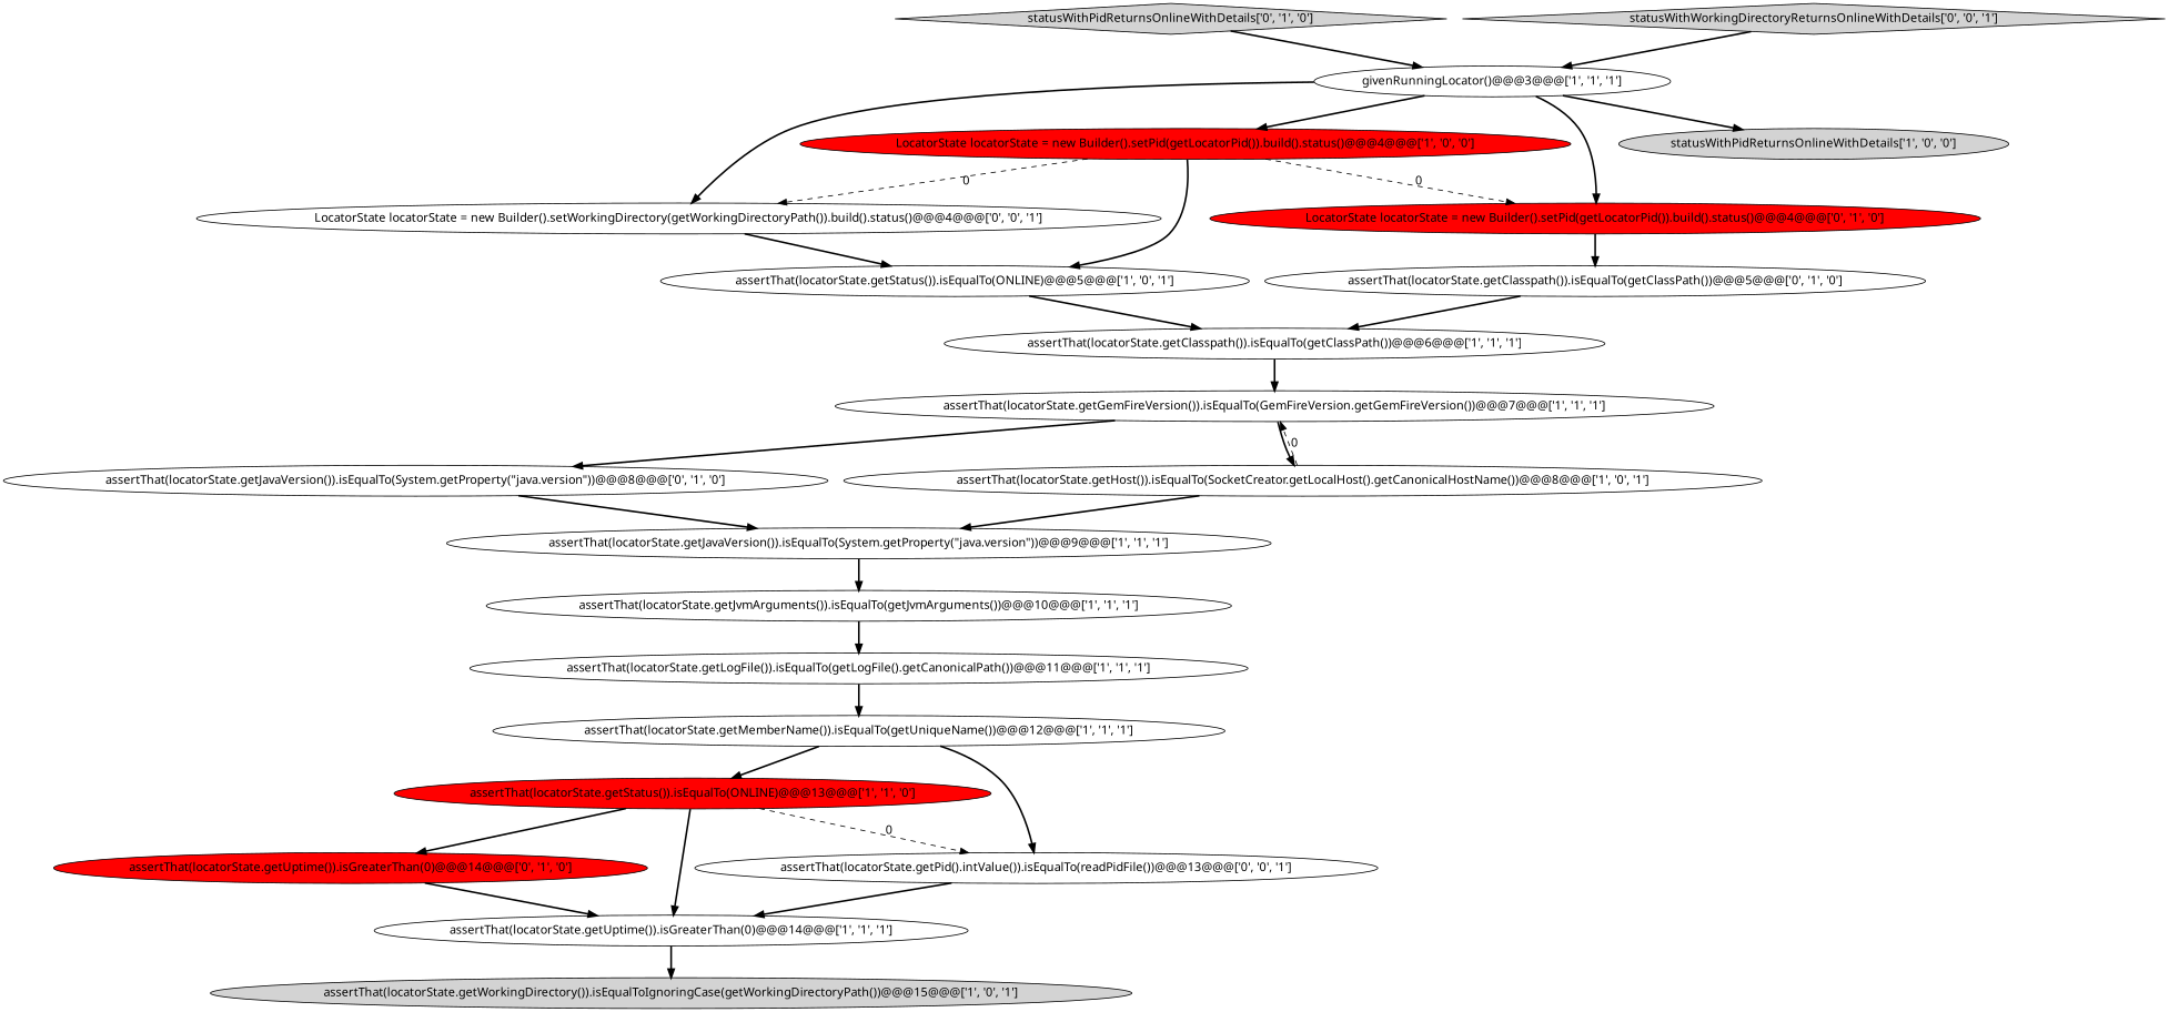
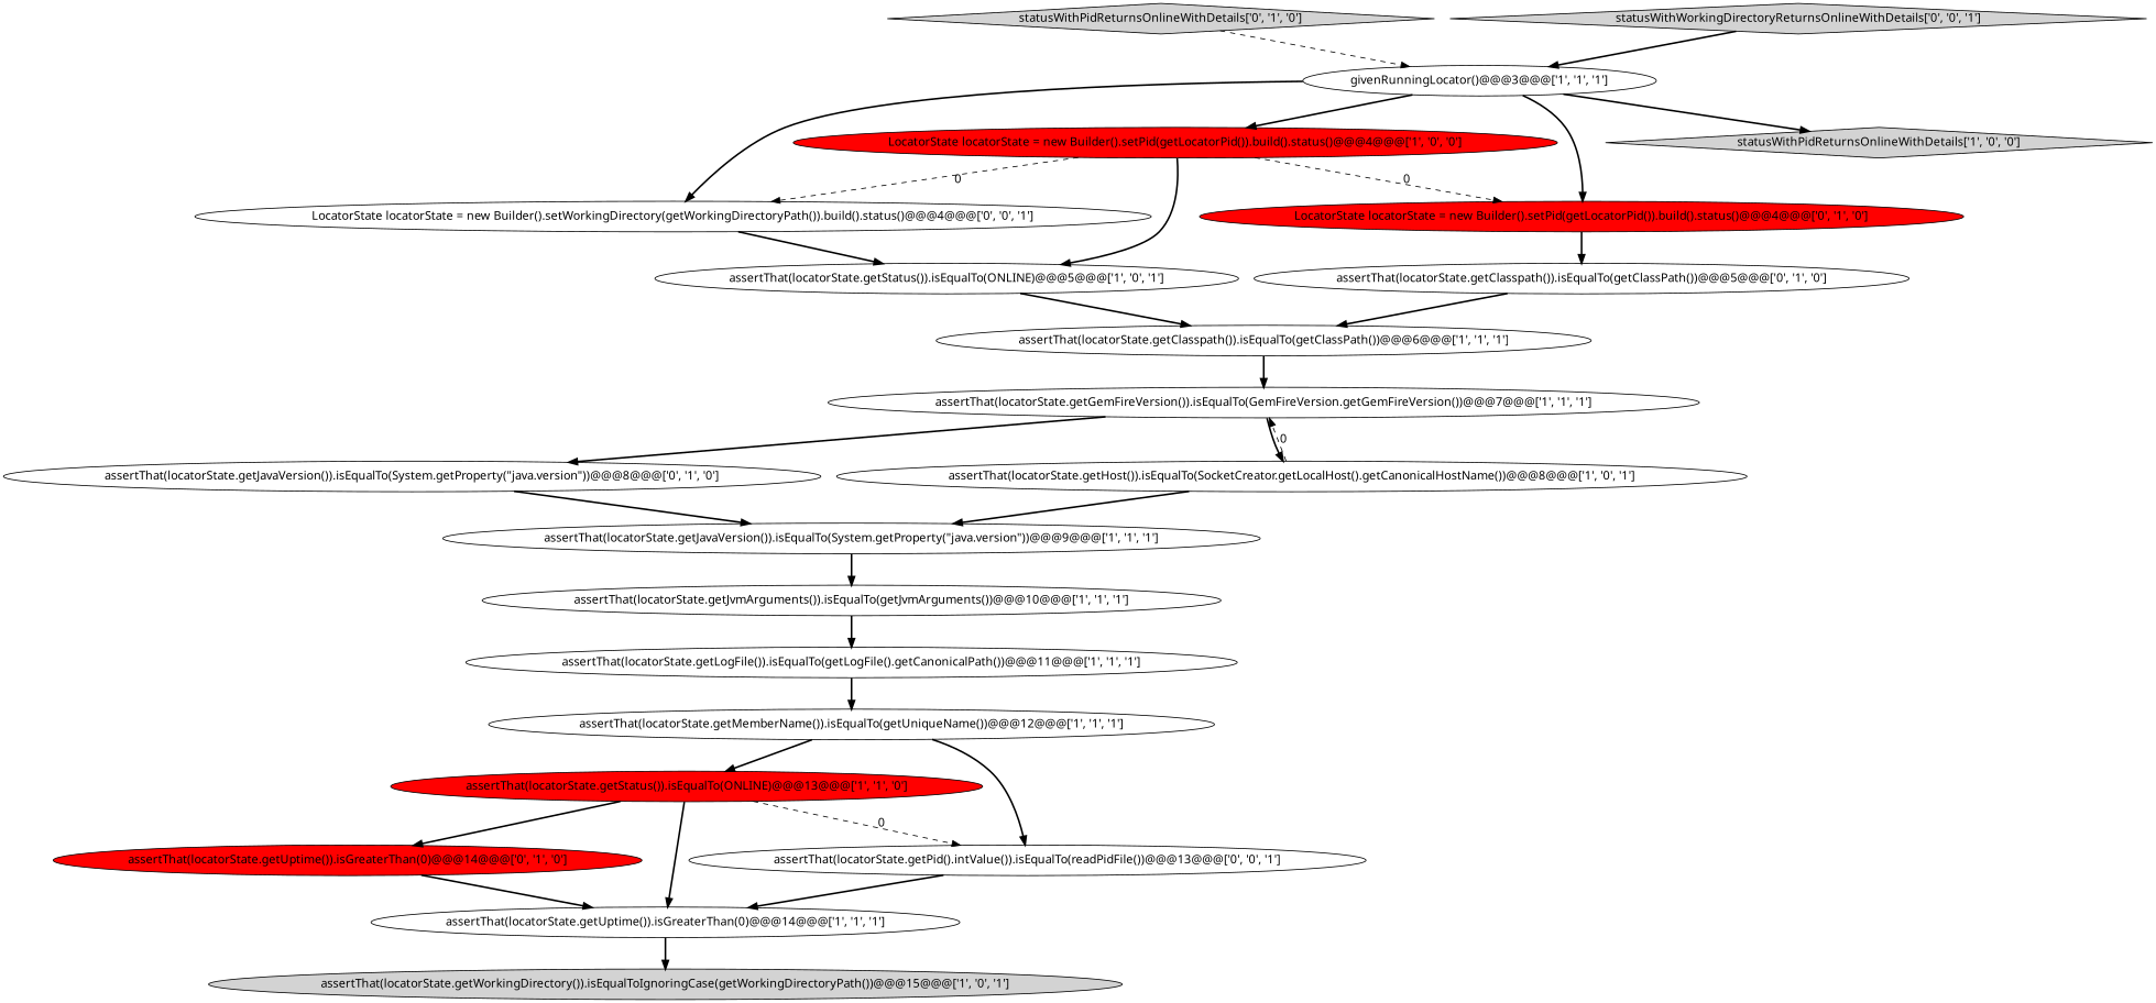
  digraph {
    fontname="Noto Sans"
    node [fillcolor=white fontname="Noto Sans" shape=ellipse style=filled]
    edge [fontname="Noto Sans" style=bold]
    n1 [fillcolor=lightgray label="statusWithPidReturnsOnlineWithDetails['0', '1', '0']" shape=diamond]
    n2 [label="givenRunningLocator()@@@3@@@['1', '1', '1']"]
    n3 [label="LocatorState locatorState = new Builder().setWorkingDirectory(getWorkingDirectoryPath()).build().status()@@@4@@@['0', '0', '1']"]
    n4 [fillcolor=red label="LocatorState locatorState = new Builder().setPid(getLocatorPid()).build().status()@@@4@@@['1', '0', '0']"]
    n5 [fillcolor=red label="LocatorState locatorState = new Builder().setPid(getLocatorPid()).build().status()@@@4@@@['0', '1', '0']"]
-   n6 [fillcolor=lightgray label="statusWithPidReturnsOnlineWithDetails['1', '0', '0']"]
+   n6 [fillcolor=lightgray label="statusWithPidReturnsOnlineWithDetails['1', '0', '0']" shape=diamond]
    n7 [fillcolor=red label="assertThat(locatorState.getStatus()).isEqualTo(ONLINE)@@@13@@@['1', '1', '0']"]
    n8 [label="assertThat(locatorState.getPid().intValue()).isEqualTo(readPidFile())@@@13@@@['0', '0', '1']"]
    n9 [fillcolor=red label="assertThat(locatorState.getUptime()).isGreaterThan(0)@@@14@@@['0', '1', '0']"]
    n10 [label="assertThat(locatorState.getUptime()).isGreaterThan(0)@@@14@@@['1', '1', '1']"]
    n11 [fillcolor=lightgray label="assertThat(locatorState.getWorkingDirectory()).isEqualToIgnoringCase(getWorkingDirectoryPath())@@@15@@@['1', '0', '1']"]
    n12 [label="assertThat(locatorState.getJavaVersion()).isEqualTo(System.getProperty(\"java.version\"))@@@8@@@['0', '1', '0']"]
    n13 [label="assertThat(locatorState.getJavaVersion()).isEqualTo(System.getProperty(\"java.version\"))@@@9@@@['1', '1', '1']"]
    n14 [label="assertThat(locatorState.getJvmArguments()).isEqualTo(getJvmArguments())@@@10@@@['1', '1', '1']"]
    n15 [label="assertThat(locatorState.getStatus()).isEqualTo(ONLINE)@@@5@@@['1', '0', '1']"]
    n16 [label="assertThat(locatorState.getClasspath()).isEqualTo(getClassPath())@@@6@@@['1', '1', '1']"]
    n17 [label="assertThat(locatorState.getGemFireVersion()).isEqualTo(GemFireVersion.getGemFireVersion())@@@7@@@['1', '1', '1']"]
    n18 [label="assertThat(locatorState.getHost()).isEqualTo(SocketCreator.getLocalHost().getCanonicalHostName())@@@8@@@['1', '0', '1']"]
    n19 [label="assertThat(locatorState.getMemberName()).isEqualTo(getUniqueName())@@@12@@@['1', '1', '1']"]
    n20 [label="assertThat(locatorState.getLogFile()).isEqualTo(getLogFile().getCanonicalPath())@@@11@@@['1', '1', '1']"]
    n21 [label="assertThat(locatorState.getClasspath()).isEqualTo(getClassPath())@@@5@@@['0', '1', '0']"]
    n22 [fillcolor=lightgray label="statusWithWorkingDirectoryReturnsOnlineWithDetails['0', '0', '1']" shape=diamond]
-   n1 -> n2
+   n1 -> n2 [style=dashed]
    n2 -> n3
    n2 -> n4
    n2 -> n5
    n2 -> n6
    n3 -> n15
    n4 -> n3 [label=0 style=dashed]
    n4 -> n5 [label=0 style=dashed]
    n4 -> n15
    n5 -> n21
    n7 -> n8 [label=0 style=dashed]
    n7 -> n9
    n7 -> n10
    n8 -> n10
    n9 -> n10
    n10 -> n11
    n12 -> n13
    n13 -> n14
    n14 -> n20
    n15 -> n16
    n16 -> n17
    n17 -> n12
    n17 -> n18
    n18 -> n13
    n18 -> n17 [label=0 style=dashed]
    n19 -> n7
    n19 -> n8
    n20 -> n19
    n21 -> n16
    n22 -> n2
  }
